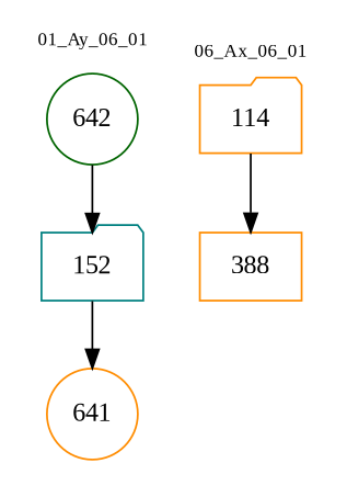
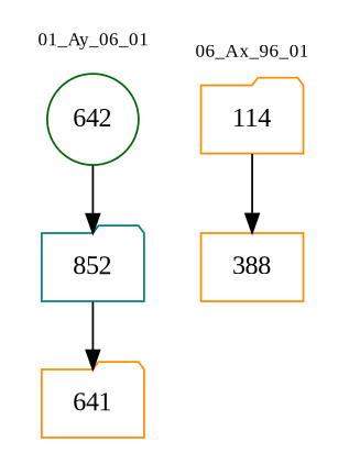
  digraph {
    fontname="Liberation Serif"
    node [color=darkorange fontname="Liberation Serif" shape=folder]
    edge [color=black fontname="Liberation Serif"]
-   n1 [color=teal label=152]
-   n2 [label=641 shape=circle]
+   n1 [color=teal label=852]
+   n2 [label=641]
    n3 [color=darkgreen label=642 shape=circle]
    n4 [label=114]
    n5 [label=388 shape=box]
    subgraph cluster_1 {
      color=white
      fontsize=10
      label="01_Ay_06_01"
      n1
      n2
      n3
    }
    subgraph cluster_2 {
      color=white
      fontsize=10
-     label="06_Ax_06_01"
+     label="06_Ax_96_01"
      n4
      n5
    }
    n1 -> n2
    n3 -> n1
    n4 -> n5
  }
